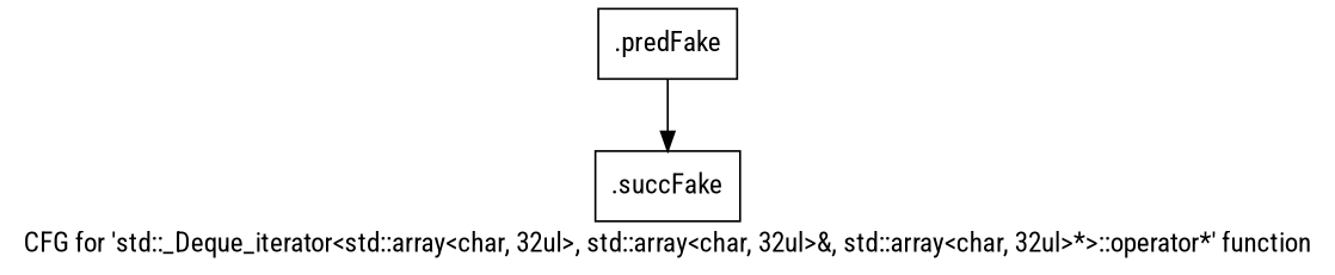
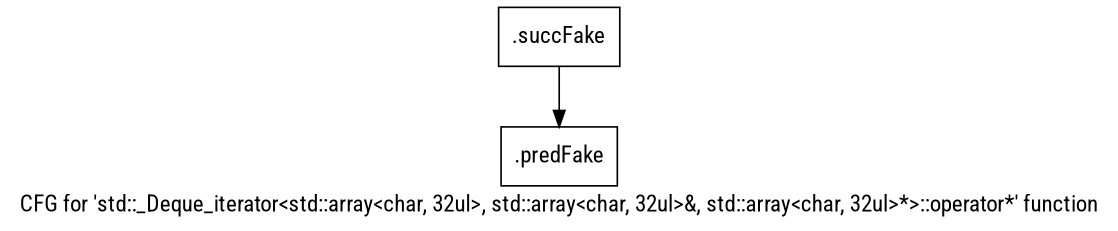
  digraph {
    label="CFG for 'std::_Deque_iterator\<std::array\<char, 32ul\>, std::array\<char, 32ul\>&, std::array\<char, 32ul\>*\>::operator*' function"
    fontname="Roboto Condensed"
    node [shape=record fontname="Roboto Condensed"]
    n1 [label="{.predFake}"]
    n2 [filename="/mnt/xilinx/Vitis_HLS/2021.2/tps/lnx64/gcc-6.2.0/lib/gcc/x86_64-pc-linux-gnu/6.2.0/../../../../include/c++/6.2.0/bits/stl_deque.h" label="{.succFake}" linenumber=159]
-   n1 -> n2 [execusionnum=1 filename="/mnt/xilinx/Vitis_HLS/2021.2/tps/lnx64/gcc-6.2.0/lib/gcc/x86_64-pc-linux-gnu/6.2.0/../../../../include/c++/6.2.0/bits/stl_deque.h" fontname="Roboto Condensed"]
+   n2 -> n1 [execusionnum=1 filename="/mnt/xilinx/Vitis_HLS/2021.2/tps/lnx64/gcc-6.2.0/lib/gcc/x86_64-pc-linux-gnu/6.2.0/../../../../include/c++/6.2.0/bits/stl_deque.h" fontname="Roboto Condensed"]
  }
